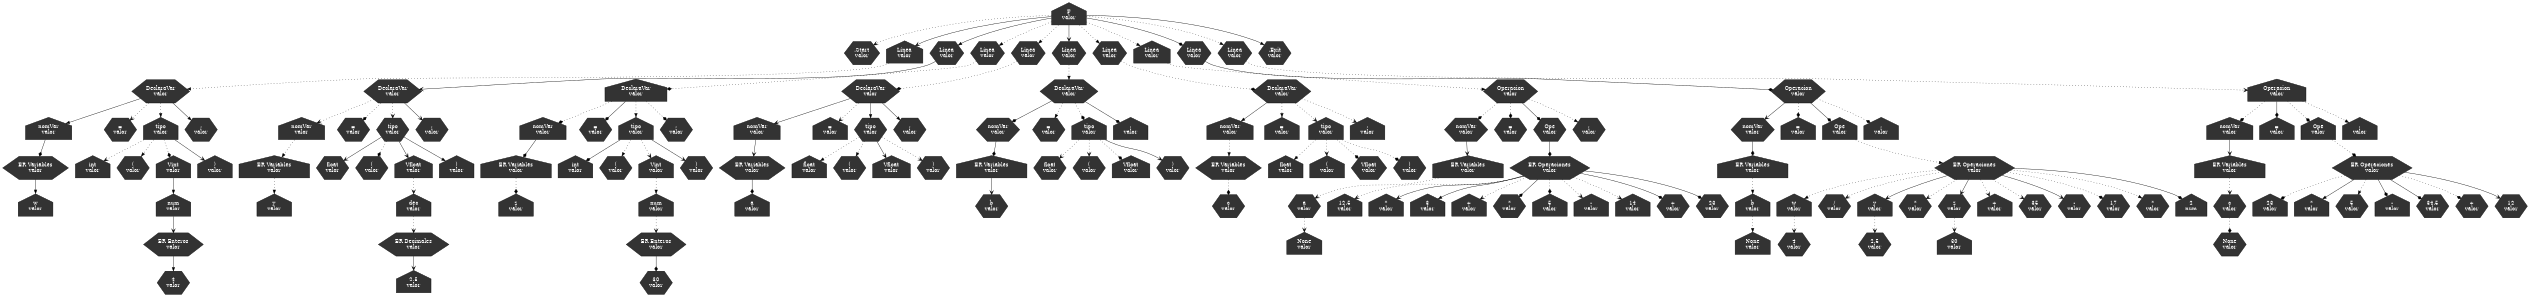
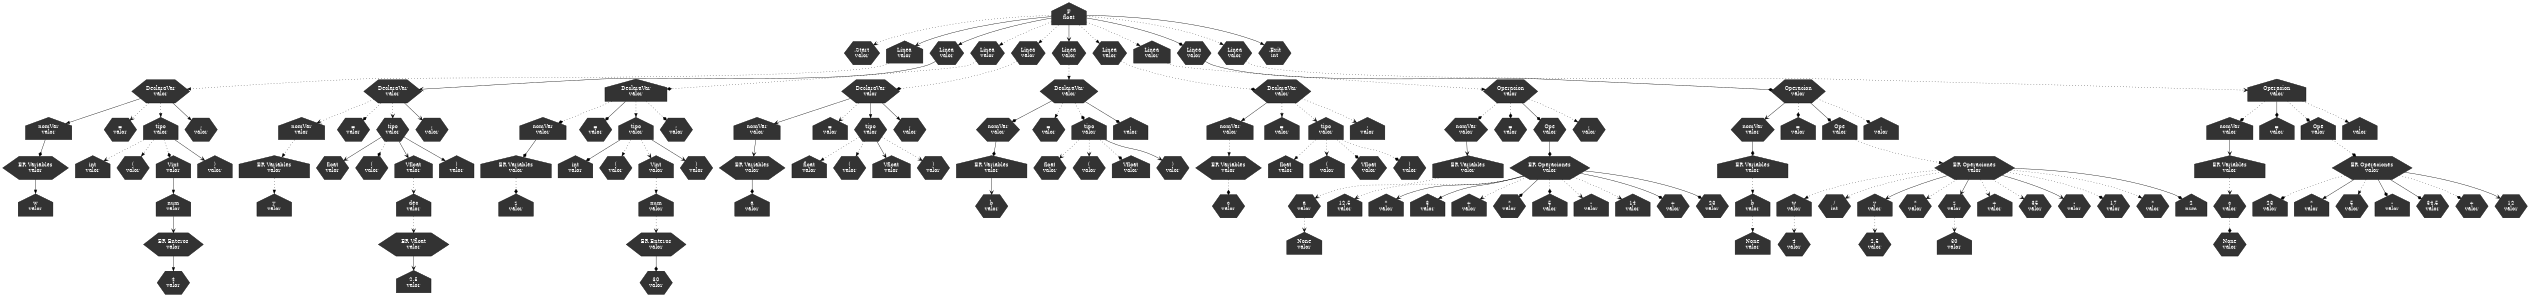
  digraph {
    node [fillcolor="#333333" fontcolor=white shape=hexagon style=filled]
    edge [arrowhead=vee style=dotted]
-   n1 [label="F\nvalor" shape=house]
+   n1 [label="F\nfloat" shape=house]
    n2 [label=".Start\nvalor"]
    n3 [label="Linea\nvalor" shape=house]
    n4 [label="Linea\nvalor"]
    n5 [label="Linea\nvalor"]
    n6 [label="Linea\nvalor"]
    n7 [label="Linea\nvalor"]
    n8 [label="Linea\nvalor"]
    n9 [label="Linea\nvalor" shape=house]
    n10 [label="Linea\nvalor"]
    n11 [label="Linea\nvalor"]
-   n12 [label=".Exit\nvalor"]
+   n12 [label=".Exit\nint"]
    n13 [label="DeclaraVar\nvalor"]
    n14 [label="DeclaraVar\nvalor"]
    n15 [label="DeclaraVar\nvalor" shape=house]
    n16 [label="DeclaraVar\nvalor"]
    n17 [label="DeclaraVar\nvalor"]
    n18 [label="DeclaraVar\nvalor"]
    n19 [label="Operacion\nvalor"]
    n20 [label="Operacion\nvalor"]
    n21 [label="Operacion\nvalor" shape=house]
    n22 [label="nomVar\nvalor" shape=house]
    n23 [label="=\nvalor"]
    n24 [label="tipo\nvalor" shape=house]
    n25 [label=";\nvalor"]
    n26 [label="nomVar\nvalor" shape=house]
    n27 [label="=\nvalor"]
    n28 [label="tipo\nvalor"]
    n29 [label=";\nvalor"]
    n30 [label="nomVar\nvalor" shape=house]
    n31 [label="=\nvalor"]
    n32 [label="tipo\nvalor" shape=house]
    n33 [label=";\nvalor"]
    n34 [label="nomVar\nvalor" shape=house]
    n35 [label="=\nvalor" shape=house]
    n36 [label="tipo\nvalor"]
    n37 [label=";\nvalor"]
    n38 [label="nomVar\nvalor"]
    n39 [label="=\nvalor"]
    n40 [label="tipo\nvalor" shape=house]
    n41 [label=";\nvalor" shape=house]
    n42 [label="nomVar\nvalor" shape=house]
    n43 [label="=\nvalor" shape=house]
    n44 [label="tipo\nvalor" shape=house]
    n45 [label=";\nvalor" shape=house]
    n46 [label="nomVar\nvalor"]
    n47 [label="=\nvalor"]
    n48 [label="Ope\nvalor"]
    n49 [label=";\nvalor"]
    n50 [label="nomVar\nvalor"]
    n51 [label="=\nvalor" shape=house]
    n52 [label="Ope\nvalor" shape=house]
    n53 [label=";\nvalor" shape=house]
    n54 [label="nomVar\nvalor" shape=house]
    n55 [label="=\nvalor" shape=house]
    n56 [label="Ope\nvalor" shape=house]
    n57 [label=";\nvalor" shape=house]
    n58 [label="ER Variables\nvalor"]
    n59 [label="int\nvalor" shape=house]
    n60 [label="(\nvalor"]
    n61 [label="Vint\nvalor" shape=house]
    n62 [label=")\nvalor" shape=house]
    n63 [label="ER Variables\nvalor" shape=house]
    n64 [label="float\nvalor"]
    n65 [label="(\nvalor"]
    n66 [label="Vfloat\nvalor" shape=house]
    n67 [label=")\nvalor" shape=house]
    n68 [label="ER Variables\nvalor" shape=house]
    n69 [label="int\nvalor" shape=house]
    n70 [label="(\nvalor"]
    n71 [label="Vint\nvalor" shape=house]
    n72 [label=")\nvalor"]
    n73 [label="ER Variables\nvalor"]
    n74 [label="float\nvalor" shape=house]
    n75 [label="(\nvalor"]
    n76 [label="Vfloat\nvalor" shape=house]
    n77 [label=")\nvalor"]
    n78 [label="ER Variables\nvalor" shape=house]
    n79 [label="float\nvalor"]
    n80 [label="(\nvalor"]
    n81 [label="Vfloat\nvalor" shape=house]
    n82 [label=")\nvalor"]
    n83 [label="ER Variables\nvalor"]
    n84 [label="float\nvalor" shape=house]
    n85 [label="(\nvalor" shape=house]
    n86 [label="Vfloat\nvalor"]
    n87 [label=")\nvalor"]
    n88 [label="ER Variables\nvalor" shape=house]
    n89 [label="ER Operaciones\nvalor"]
    n90 [label="ER Variables\nvalor" shape=house]
    n91 [label="ER Operaciones\nvalor"]
    n92 [label="ER Variables\nvalor" shape=house]
    n93 [label="ER Operaciones\nvalor"]
    n94 [label="w\nvalor" shape=house]
    n95 [label="num\nvalor" shape=house]
    n96 [label="y\nvalor" shape=house]
    n97 [label="dec\nvalor" shape=house]
    n98 [label="z\nvalor" shape=house]
    n99 [label="num\nvalor" shape=house]
    n100 [label="a\nvalor" shape=house]
    n101 [label="b\nvalor"]
    n102 [label="c\nvalor"]
    n103 [label="a\nvalor"]
    n104 [label="12.5\nvalor" shape=house]
    n105 [label="*\nvalor" shape=house]
    n106 [label="3\nvalor" shape=house]
    n107 [label="+\nvalor" shape=house]
    n108 [label="*\nvalor"]
    n109 [label="5\nvalor" shape=house]
    n110 [label="-\nvalor" shape=house]
    n111 [label="14\nvalor" shape=house]
    n112 [label="+\nvalor"]
    n113 [label="23\nvalor"]
    n114 [label="b\nvalor" shape=house]
    n115 [label="w\nvalor" shape=house]
-   n116 [label="/\nvalor"]
+   n116 [label="/\nint"]
    n117 [label="y\nvalor" shape=house]
    n118 [label="*\nvalor"]
    n119 [label="z\nvalor"]
    n120 [label="+\nvalor" shape=house]
    n121 [label="35\nvalor"]
    n122 [label="-\nvalor"]
    n123 [label="17\nvalor"]
    n124 [label="*\nvalor"]
    n125 [label="2\nnum" shape=house]
    n126 [label="c\nvalor"]
    n127 [label="23\nvalor" shape=house]
    n128 [label="*\nvalor" shape=house]
    n129 [label="5\nvalor"]
    n130 [label="-\nvalor" shape=house]
    n131 [label="34.5\nvalor"]
    n132 [label="+\nvalor"]
    n133 [label="12\nvalor"]
    n134 [label="ER Enteros\nvalor"]
-   n135 [label="ER Decimales\nvalor"]
+   n135 [label="ER Vfloat\nvalor"]
    n136 [label="ER Enteros\nvalor"]
    n137 [label="None\nvalor" shape=house]
    n138 [label="None\nvalor" shape=house]
    n139 [label="4\nvalor"]
    n140 [label="2.5\nvalor"]
    n141 [label="30\nvalor" shape=house]
    n142 [label="None\nvalor"]
    n143 [label="4\nvalor"]
    n144 [label="2.5\nvalor" shape=house]
    n145 [label="30\nvalor"]
    n1 -> n2
    n1 -> n3 [style=solid]
    n1 -> n4 [arrowhead=normal style=solid]
    n1 -> n5 [arrowhead=normal]
    n1 -> n6 [arrowhead=normal]
    n1 -> n7 [style=solid]
    n1 -> n8 [arrowhead=normal]
    n1 -> n9 [arrowhead=normal]
    n1 -> n10 [arrowhead=diamond style=solid]
    n1 -> n11 [arrowhead=normal]
    n1 -> n12 [arrowhead=normal style=solid]
    n3 -> n13 [arrowhead=normal]
    n4 -> n14 [style=solid]
    n5 -> n15 [arrowhead=diamond]
    n6 -> n16 [arrowhead=diamond]
    n7 -> n17 [arrowhead=normal]
    n8 -> n18 [arrowhead=diamond]
    n9 -> n19 [arrowhead=normal]
    n10 -> n20 [arrowhead=diamond style=solid]
    n11 -> n21
    n13 -> n22 [arrowhead=normal style=solid]
    n13 -> n23
    n13 -> n24 [arrowhead=normal]
    n13 -> n25 [arrowhead=normal style=solid]
    n14 -> n26
    n14 -> n27 [arrowhead=diamond]
    n14 -> n28
    n14 -> n29 [style=solid]
    n15 -> n30 [arrowhead=diamond]
    n15 -> n31 [arrowhead=diamond style=solid]
    n15 -> n32 [arrowhead=normal]
    n15 -> n33 [arrowhead=diamond]
    n16 -> n34 [style=solid]
    n16 -> n35
    n16 -> n36 [arrowhead=normal style=solid]
    n16 -> n37 [arrowhead=normal style=solid]
    n17 -> n38 [arrowhead=diamond style=solid]
    n17 -> n39 [arrowhead=normal]
    n17 -> n40 [arrowhead=diamond]
    n17 -> n41 [arrowhead=diamond style=solid]
    n18 -> n42 [arrowhead=normal style=solid]
    n18 -> n43 [arrowhead=normal]
    n18 -> n44
    n18 -> n45
    n19 -> n46 [arrowhead=diamond]
    n19 -> n47 [arrowhead=diamond]
    n19 -> n48 [arrowhead=diamond style=solid]
    n19 -> n49 [arrowhead=normal]
    n20 -> n50 [style=solid]
    n20 -> n51 [arrowhead=diamond]
    n20 -> n52 [arrowhead=diamond style=solid]
    n20 -> n53 [arrowhead=diamond]
    n21 -> n54 [arrowhead=diamond]
    n21 -> n55 [arrowhead=diamond style=solid]
    n21 -> n56 [arrowhead=diamond]
    n21 -> n57 [arrowhead=normal]
    n22 -> n58 [arrowhead=diamond style=solid]
    n24 -> n59
    n24 -> n60 [arrowhead=normal]
    n24 -> n61 [arrowhead=diamond]
    n24 -> n62 [style=solid]
    n26 -> n63 [arrowhead=normal]
    n28 -> n64 [style=solid]
    n28 -> n65 [arrowhead=diamond]
    n28 -> n66 [style=solid]
    n28 -> n67 [arrowhead=normal style=solid]
    n30 -> n68 [arrowhead=diamond style=solid]
    n32 -> n69 [arrowhead=diamond style=solid]
    n32 -> n70 [arrowhead=normal]
    n32 -> n71
    n32 -> n72 [style=solid]
    n34 -> n73 [style=solid]
    n36 -> n74 [arrowhead=normal]
    n36 -> n75 [arrowhead=normal]
    n36 -> n76 [style=solid]
    n36 -> n77
    n38 -> n78 [arrowhead=diamond style=solid]
    n40 -> n79
    n40 -> n80
    n40 -> n81 [arrowhead=diamond]
    n40 -> n82 [style=solid]
    n42 -> n83 [arrowhead=normal]
    n44 -> n84 [arrowhead=normal]
    n44 -> n85
    n44 -> n86 [arrowhead=diamond]
    n44 -> n87 [arrowhead=diamond]
    n46 -> n88 [style=solid]
    n48 -> n89 [arrowhead=diamond style=solid]
    n50 -> n90 [arrowhead=diamond style=solid]
    n52 -> n91 [arrowhead=normal]
    n54 -> n92 [style=solid]
    n56 -> n93 [arrowhead=diamond]
    n58 -> n94 [arrowhead=normal style=solid]
    n61 -> n95 [arrowhead=normal style=solid]
    n63 -> n96 [arrowhead=normal]
    n66 -> n97
    n68 -> n98 [arrowhead=diamond]
    n71 -> n99 [arrowhead=normal]
    n73 -> n100 [arrowhead=diamond style=solid]
    n78 -> n101 [style=solid]
    n83 -> n102 [arrowhead=diamond]
    n88 -> n103
    n89 -> n104
    n89 -> n105 [style=solid]
    n89 -> n106 [arrowhead=normal style=solid]
    n89 -> n107
    n89 -> n108 [arrowhead=diamond style=solid]
    n89 -> n109 [arrowhead=diamond]
    n89 -> n110
    n89 -> n111
    n89 -> n112 [arrowhead=diamond style=solid]
    n89 -> n113 [arrowhead=diamond style=solid]
    n90 -> n114 [arrowhead=normal]
    n91 -> n115 [arrowhead=normal]
    n91 -> n116
    n91 -> n117 [style=solid]
    n91 -> n118
    n91 -> n119 [style=solid]
    n91 -> n120
    n91 -> n121
    n91 -> n122 [style=solid]
    n91 -> n123 [arrowhead=diamond]
    n91 -> n124 [arrowhead=normal]
    n91 -> n125 [arrowhead=diamond style=solid]
    n92 -> n126
    n93 -> n127 [arrowhead=diamond]
    n93 -> n128 [arrowhead=normal style=solid]
    n93 -> n129 [arrowhead=normal]
    n93 -> n130 [arrowhead=diamond style=solid]
    n93 -> n131 [arrowhead=diamond style=solid]
    n93 -> n132 [arrowhead=diamond]
    n93 -> n133 [style=solid]
    n95 -> n134 [style=solid]
    n97 -> n135
    n99 -> n136
    n103 -> n137
    n114 -> n138 [arrowhead=normal]
    n115 -> n139
    n117 -> n140
    n119 -> n141
    n126 -> n142 [arrowhead=diamond]
    n134 -> n143 [arrowhead=normal style=solid]
    n135 -> n144 [style=solid]
    n136 -> n145 [arrowhead=diamond style=solid]
  }
